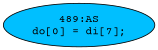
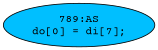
  strict digraph {
    fontname="Courier Prime"
-   n1 [ast="<pyverilog.vparser.ast.Assign object at 0x7f44f6bb53d0>" def_var="['do']" fillcolor=deepskyblue label="489:AS\ndo[0] = di[7];" statements="[]" style=filled typ=Assign use_var="['di']" fontname="Courier Prime"]
+   n1 [ast="<pyverilog.vparser.ast.Assign object at 0x7f44f6bb53d0>" def_var="['do']" fillcolor=deepskyblue label="789:AS\ndo[0] = di[7];" statements="[]" style=filled typ=Assign use_var="['di']" fontname="Courier Prime"]
  }
